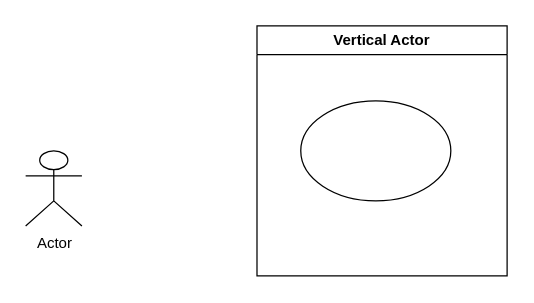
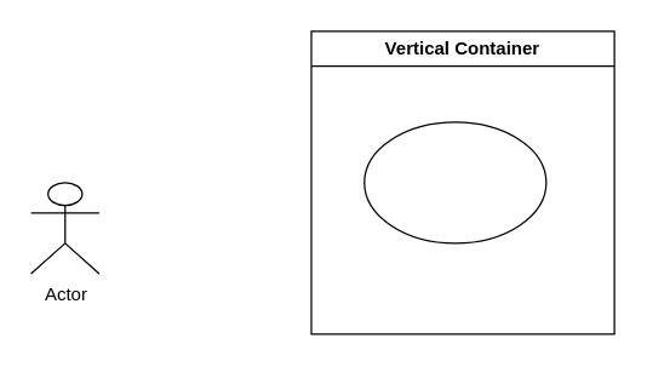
  <mxCell id="0" />
  <mxCell id="1" parent="0" />
  <mxCell id="2" value="Actor" style="shape=umlActor;verticalLabelPosition=bottom;verticalAlign=top;html=1;outlineConnect=0;" vertex="1" parent="1"><mxGeometry x="20" y="120" width="45" height="60" as="geometry" /></mxCell>
- <mxCell id="3" value="Vertical Actor" style="swimlane;whiteSpace=wrap;html=1;" vertex="1" parent="1"><mxGeometry x="205" y="20" width="200" height="200" as="geometry" /></mxCell>
+ <mxCell id="3" value="Vertical Container" style="swimlane;whiteSpace=wrap;html=1;" vertex="1" parent="1"><mxGeometry x="205" y="20" width="200" height="200" as="geometry" /></mxCell>
  <mxCell id="4" value="" style="ellipse;whiteSpace=wrap;html=1;" vertex="1" parent="3"><mxGeometry x="35" y="60" width="120" height="80" as="geometry" /></mxCell>
